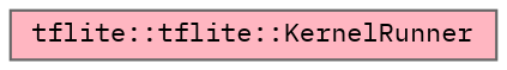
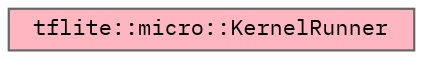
  digraph {
    rankdir=LR
    fontname="IBM Plex Mono"
-   n1 [color=grey40 fillcolor=lightpink fontname="IBM Plex Mono" fontsize=10 height=0.2 label="tflite::tflite::KernelRunner" shape=box style=filled width=0.4]
+   n1 [color=grey40 fillcolor=lightpink fontname="IBM Plex Mono" fontsize=10 height=0.2 label="tflite::micro::KernelRunner" shape=box style=filled width=0.4]
  }
